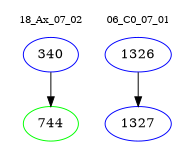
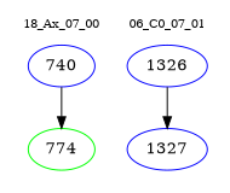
  digraph {
    fontname="DejaVu Serif"
    node [color=blue fontname="DejaVu Serif"]
    edge [color=black fontname="DejaVu Serif"]
-   n1 [label=340]
-   n2 [color=green label=744]
+   n1 [label=740]
+   n2 [color=green label=774]
    n3 [label=1326]
    n4 [label=1327]
    subgraph cluster_1 {
      color=white
      fontsize=10
-     label="18_Ax_07_02"
+     label="18_Ax_07_00"
      n1
      n2
    }
    subgraph cluster_2 {
      color=white
      fontsize=10
      label="06_C0_07_01"
      n3
      n4
    }
    n1 -> n2
    n3 -> n4
  }
